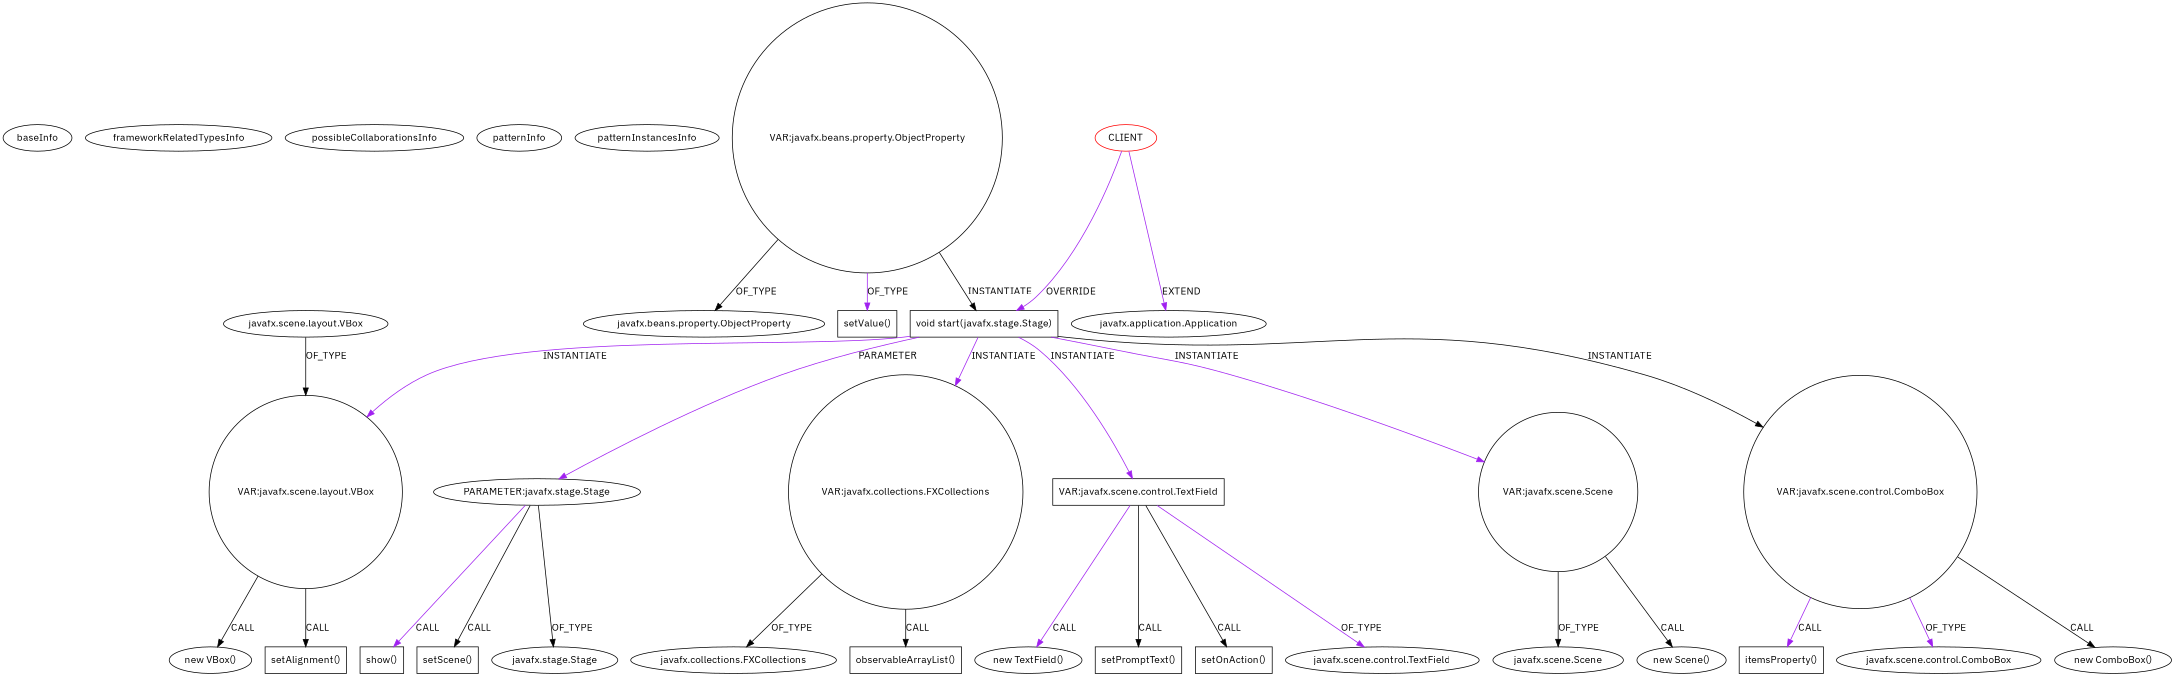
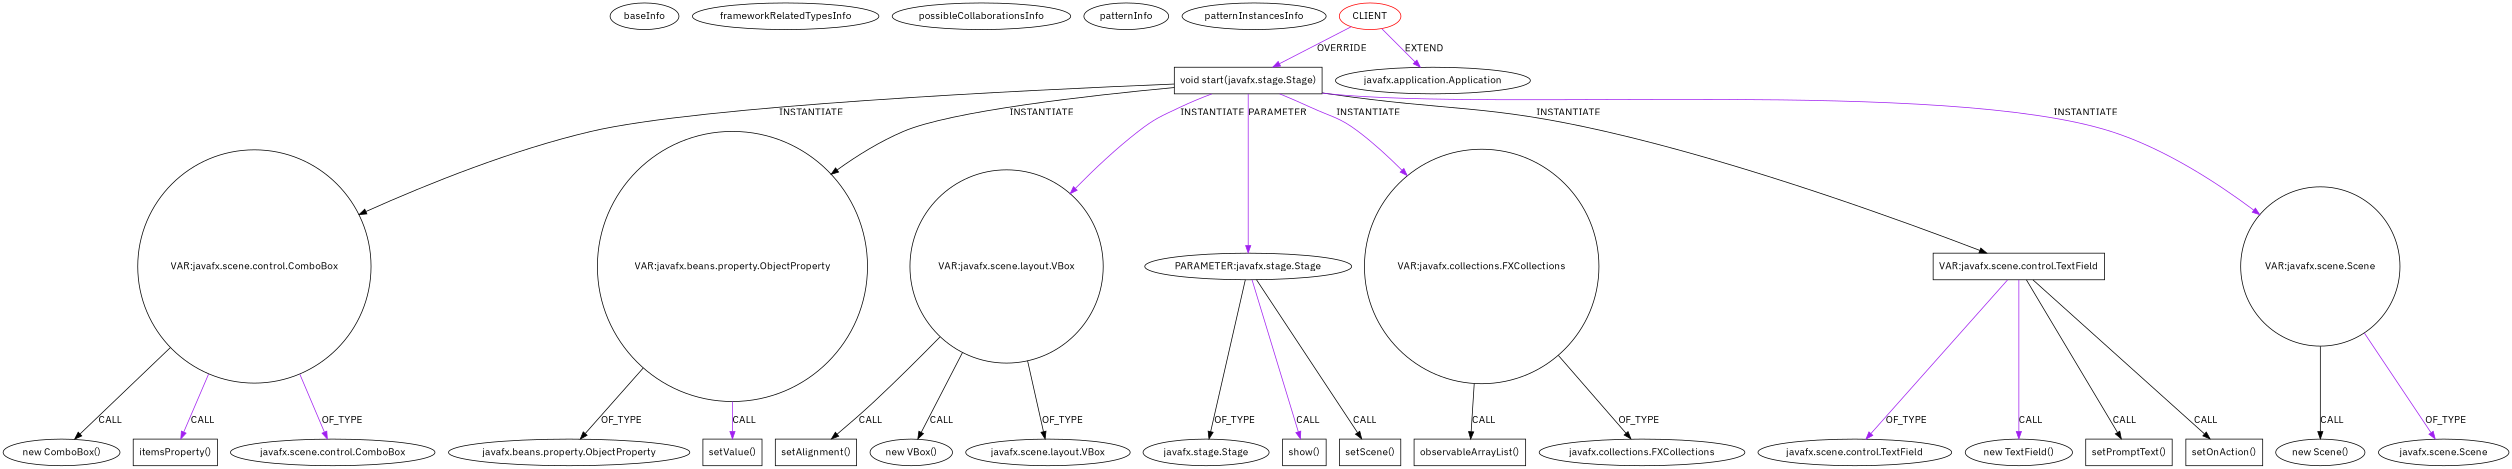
  digraph {
    fontname="IBM Plex Sans"
    node [fontname="IBM Plex Sans" isFrameworkType=false vertexType=INSIDE_CALL]
    edge [color=black fontname="IBM Plex Sans"]
    baseInfo [category=pattern graphId=1591 isAnonymous=false possibleRelation=false isFrameworkType="" vertexType=""]
    frameworkRelatedTypesInfo [0="javafx.application.Application" isFrameworkType="" vertexType=""]
    possibleCollaborationsInfo [isFrameworkType="" vertexType=""]
    patternInfo [frequency=2.0 patternRootClient=0 isFrameworkType="" vertexType=""]
    patternInstancesInfo [0="guigarage-mastering-javafx-controls~/guigarage-mastering-javafx-controls/mastering-javafx-controls-master/src/main/java/com/guigarage/chapter6/SimpleComboboxDemo.java~SimpleComboboxDemo~2886" 1="guigarage-mastering-javafx-controls~/guigarage-mastering-javafx-controls/mastering-javafx-controls-master/src/main/java/com/guigarage/chapter6/SimpleListDataDemo.java~SimpleListDataDemo~2884" isFrameworkType="" vertexType=""]
    n6 [label="new ComboBox()" vertexType=CONSTRUCTOR_CALL]
    n7 [label="VAR:javafx.scene.control.ComboBox" shape=circle vertexType=VARIABLE_EXPRESION]
    n8 [label="itemsProperty()" shape=box]
    n9 [label="javafx.scene.control.ComboBox" vertexType=FRAMEWORK_CLASS_TYPE]
    n10 [label="void start(javafx.stage.Stage)" shape=box vertexType=OVERRIDING_METHOD_DECLARATION]
    n11 [label="VAR:javafx.beans.property.ObjectProperty" shape=circle vertexType=VARIABLE_EXPRESION]
    n12 [label="VAR:javafx.scene.layout.VBox" shape=circle vertexType=VARIABLE_EXPRESION]
    n13 [label="PARAMETER:javafx.stage.Stage" vertexType=PARAMETER_DECLARATION]
    n14 [label="VAR:javafx.collections.FXCollections" shape=circle vertexType=VARIABLE_EXPRESION]
    n15 [label="VAR:javafx.scene.control.TextField" shape=box vertexType=VARIABLE_EXPRESION]
    n16 [label="VAR:javafx.scene.Scene" shape=circle vertexType=VARIABLE_EXPRESION]
    n17 [label="javafx.beans.property.ObjectProperty" vertexType=FRAMEWORK_CLASS_TYPE]
    n18 [label="setValue()" shape=box]
    n19 [label="setAlignment()" shape=box]
    n20 [label="new VBox()" vertexType=CONSTRUCTOR_CALL]
    n21 [label="javafx.scene.layout.VBox" vertexType=FRAMEWORK_CLASS_TYPE]
    n22 [label="javafx.stage.Stage" vertexType=FRAMEWORK_CLASS_TYPE]
    n23 [label="show()" shape=box]
    n24 [label="setScene()" shape=box]
    n25 [label="observableArrayList()" shape=box]
    n26 [label="javafx.collections.FXCollections" vertexType=FRAMEWORK_CLASS_TYPE]
    n27 [label="javafx.scene.control.TextField" vertexType=FRAMEWORK_CLASS_TYPE]
    n28 [label="new TextField()" vertexType=CONSTRUCTOR_CALL]
    n29 [label="setPromptText()" shape=box]
    n30 [label="setOnAction()" shape=box]
    n31 [label="new Scene()" vertexType=CONSTRUCTOR_CALL]
    n32 [label="javafx.scene.Scene" vertexType=FRAMEWORK_CLASS_TYPE]
    n33 [color=red label=CLIENT vertexType=ROOT_CLIENT_CLASS_DECLARATION]
    n34 [label="javafx.application.Application" vertexType=FRAMEWORK_CLASS_TYPE]
    n7 -> n6 [label=CALL]
    n7 -> n8 [color=purple label=CALL]
    n7 -> n9 [color=purple label=OF_TYPE]
    n10 -> n7 [label=INSTANTIATE]
-   n11 -> n10 [label=INSTANTIATE]
+   n10 -> n11 [label=INSTANTIATE]
    n10 -> n12 [color=purple label=INSTANTIATE]
    n10 -> n13 [color=purple label=PARAMETER]
    n10 -> n14 [color=purple label=INSTANTIATE]
-   n10 -> n15 [color=purple label=INSTANTIATE]
+   n10 -> n15 [label=INSTANTIATE]
    n10 -> n16 [color=purple label=INSTANTIATE]
    n11 -> n17 [label=OF_TYPE]
-   n11 -> n18 [color=purple label=OF_TYPE]
+   n11 -> n18 [color=purple label=CALL]
    n12 -> n19 [label=CALL]
    n12 -> n20 [label=CALL]
-   n21 -> n12 [label=OF_TYPE]
+   n12 -> n21 [label=OF_TYPE]
    n13 -> n22 [label=OF_TYPE]
    n13 -> n23 [color=purple label=CALL]
    n13 -> n24 [label=CALL]
    n14 -> n25 [label=CALL]
    n14 -> n26 [label=OF_TYPE]
    n15 -> n27 [color=purple label=OF_TYPE]
    n15 -> n28 [color=purple label=CALL]
    n15 -> n29 [label=CALL]
    n15 -> n30 [label=CALL]
    n16 -> n31 [label=CALL]
-   n16 -> n32 [label=OF_TYPE]
+   n16 -> n32 [color=purple label=OF_TYPE]
    n33 -> n10 [color=purple label=OVERRIDE]
    n33 -> n34 [color=purple label=EXTEND]
  }
